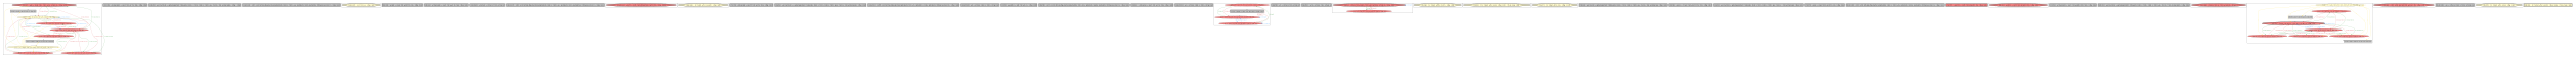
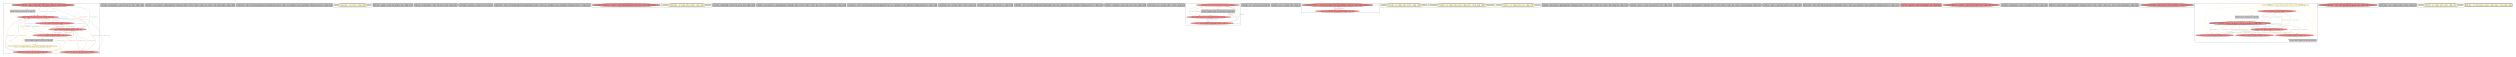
  digraph {
    fontname="Source Code Pro"
    node [fillcolor=grey fontname="Source Code Pro" fontsize=20 penwidth=3.0 shape=ellipse style=filled]
    edge [color=forestgreen fontcolor=firebrick3 fontname="Source Code Pro" penwidth=1.0 style=solid]
    n1 [fillcolor=lightcoral label="[20/57]  %10 = load i32, i32* %i6, align 4, !dbg !659"]
    n2 [label="[47/48]  %inc18 = add i32 %10, 1, !dbg !659" shape=rectangle fontsize="" penwidth=""]
-   n3 [fillcolor=lemonchiffon label="[21/56]  store i32 %inc18, i32* %i6, align 4, !dbg !659" fontsize="" penwidth=""]
+   n3 [fillcolor=lightcoral label="[21/56]  store i32 %inc18, i32* %i6, align 4, !dbg !659" fontsize="" penwidth=""]
    n4 [fillcolor=lightcoral label="[23/54]  store i32 0, i32* %i6, align 4, !dbg !642" fontsize="" penwidth=""]
    n5 [fillcolor=lightcoral label="[39/40]  %9 = load i32, i32* %i6, align 4, !dbg !654" fontsize="" penwidth=""]
    n6 [fillcolor=lightcoral label="[31/36]  %7 = load i32, i32* %i6, align 4, !dbg !651" fontsize="" penwidth=""]
    n7 [fillcolor=lemonchiffon label="[26/51]  br i1 %cmp8, label %for.body9, label %for.end19, !dbg !647" fontsize="" penwidth=""]
    n8 [fillcolor=lightcoral label="[24/53]  %4 = load i32, i32* %i6, align 4, !dbg !644" fontsize="" penwidth=""]
    n9 [fillcolor=lightcoral label="[22/55]  %5 = load i32, i32* %i6, align 4, !dbg !648" fontsize="" penwidth=""]
    n10 [label="[25/52]  %cmp8 = icmp ult i32 %4, 100, !dbg !646" shape=rectangle fontsize="" penwidth=""]
    n11 [label="[32/35]  %idxprom12 = zext i32 %7 to i64, !dbg !652" shape=rectangle]
    n12 [label="[42/43]  %arrayidx11 = getelementptr inbounds [100 x i32], [100 x i32]* %a, i64 0, i64 %idxprom10, !dbg !650" shape=rectangle]
    n13 [label="[112/113]  call void @llvm.dbg.declare(metadata [100 x i32]* %a, metadata !605, metadata !DIExpression()), !dbg !609" shape=rectangle]
    n14 [fillcolor=lemonchiffon label="[106/107]  ret i32 0, !dbg !663"]
    n15 [label="[18/19]  %rem3 = urem i32 %call2, 10, !dbg !631" shape=rectangle]
    n16 [label="[41/44]  %idxprom10 = zext i32 %5 to i64, !dbg !650" shape=rectangle]
    n17 [label="[102/105]  %retval = alloca i32, align 4" shape=rectangle]
    n18 [label="[116/117]  call void @llvm.dbg.declare(metadata [100 x i32]* %c, metadata !612, metadata !DIExpression()), !dbg !613" shape=rectangle]
    n19 [fillcolor=lightcoral label="[110/111]  %call = call i64 @time(i64* null) #3, !dbg !614"]
    n20 [fillcolor=lemonchiffon label="[100/101]  br label %for.cond7, !dbg !643"]
    n21 [label="[73/74]  %idxprom4 = zext i32 %2 to i64, !dbg !633" shape=rectangle]
    n22 [label="[33/34]  %arrayidx13 = getelementptr inbounds [100 x i32], [100 x i32]* %b, i64 0, i64 %idxprom12, !dbg !652" shape=rectangle]
    n23 [label="[114/115]  call void @llvm.dbg.declare(metadata i32* %i, metadata !616, metadata !DIExpression()), !dbg !618" shape=rectangle]
    n24 [label="[108/109]  %b = alloca [100 x i32], align 16" shape=rectangle]
    n25 [label="[37/38]  %add14 = add i32 %9, 1, !dbg !655" shape=rectangle]
    n26 [label="[98/99]  call void @llvm.dbg.declare(metadata i32* %i6, metadata !640, metadata !DIExpression()), !dbg !642" shape=rectangle]
    n27 [label="[58/61]  %idxprom = zext i32 %1 to i64, !dbg !628" shape=rectangle]
    n28 [label="[122/123]  %c = alloca [100 x i32], align 16" shape=rectangle]
    n29 [fillcolor=lightcoral label="[5/6]  %6 = load i32, i32* %arrayidx11, align 4, !dbg !650" fontsize="" penwidth=""]
    n30 [label="[2/9]  %add = add i32 %6, %8, !dbg !653" shape=rectangle]
    n31 [fillcolor=lightcoral label="[3/8]  store i32 %add, i32* %arrayidx16, align 4, !dbg !657" fontsize="" penwidth=""]
    n32 [fillcolor=lightcoral label="[4/7]  store i32 %rem, i32* %arrayidx, align 4, !dbg !629" fontsize="" penwidth=""]
    n33 [label="[94/95]  %i = alloca i32, align 4" shape=rectangle]
    n34 [label="[92/93]  %i6 = alloca i32, align 4" shape=rectangle]
    n35 [fillcolor=lightcoral label="[0/11]  store i32 %rem3, i32* %arrayidx5, align 4, !dbg !634"]
    n36 [fillcolor=lightcoral label="[1/10]  %8 = load i32, i32* %arrayidx13, align 4, !dbg !652" fontsize="" penwidth=""]
    n37 [fillcolor=lemonchiffon label="[45/46]  br label %for.inc17, !dbg !658"]
    n38 [fillcolor=lemonchiffon label="[14/15]  br label %for.cond, !dbg !637, !llvm.loop !638"]
    n39 [fillcolor=lemonchiffon label="[16/17]  br label %for.inc, !dbg !635"]
    n40 [label="[59/60]  %arrayidx = getelementptr inbounds [100 x i32], [100 x i32]* %a, i64 0, i64 %idxprom, !dbg !628" shape=rectangle]
    n41 [label="[88/91]  %conv = trunc i64 %call to i32, !dbg !614" shape=rectangle]
    n42 [label="[12/13]  %arrayidx5 = getelementptr inbounds [100 x i32], [100 x i32]* %b, i64 0, i64 %idxprom4, !dbg !633" shape=rectangle]
    n43 [label="[78/79]  %rem = urem i32 %call1, 10, !dbg !626" shape=rectangle]
    n44 [label="[118/119]  call void @llvm.dbg.declare(metadata [100 x i32]* %b, metadata !610, metadata !DIExpression()), !dbg !611" shape=rectangle]
    n45 [fillcolor=lightcoral label="[76/77]  %call2 = call i32 @rand() #3, !dbg !630" shape=box]
    n46 [fillcolor=lightcoral label="[80/81]  %call1 = call i32 @rand() #3, !dbg !624"]
    n47 [label="[27/30]  %idxprom15 = zext i32 %add14 to i64, !dbg !656" shape=rectangle]
    n48 [label="[28/29]  %arrayidx16 = getelementptr inbounds [100 x i32], [100 x i32]* %a, i64 0, i64 %idxprom15, !dbg !656" shape=rectangle]
    n49 [fillcolor=lightcoral label="[103/104]  store i32 0, i32* %retval, align 4"]
    n50 [fillcolor=lemonchiffon label="[71/82]  br i1 %cmp, label %for.body, label %for.end, !dbg !623" fontsize="" penwidth=""]
    n51 [fillcolor=lightcoral label="[65/68]  %3 = load i32, i32* %i, align 4, !dbg !636" fontsize="" penwidth=""]
    n52 [fillcolor=lightcoral label="[69/84]  %0 = load i32, i32* %i, align 4, !dbg !620" fontsize="" penwidth=""]
    n53 [label="[66/67]  %inc = add i32 %3, 1, !dbg !636" shape=rectangle fontsize="" penwidth=""]
    n54 [label="[70/83]  %cmp = icmp ult i32 %0, 100, !dbg !622" shape=rectangle fontsize="" penwidth=""]
    n55 [fillcolor=lightcoral label="[63/86]  %1 = load i32, i32* %i, align 4, !dbg !627" fontsize="" penwidth=""]
    n56 [fillcolor=lightcoral label="[72/75]  %2 = load i32, i32* %i, align 4, !dbg !632" fontsize="" penwidth=""]
    n57 [fillcolor=lightcoral label="[62/87]  store i32 %inc, i32* %i, align 4, !dbg !636"]
    n58 [fillcolor=lightcoral label="[64/85]  store i32 0, i32* %i, align 4, !dbg !618" fontsize="" penwidth=""]
    n59 [fillcolor=lightcoral label="[89/90]  call void @srand(i32 %conv) #3, !dbg !615"]
    n60 [label="[120/121]  %a = alloca [100 x i32], align 16" shape=rectangle]
    n61 [fillcolor=lemonchiffon label="[96/97]  br label %for.cond, !dbg !619"]
    n62 [fillcolor=lemonchiffon label="[49/50]  br label %for.cond7, !dbg !660, !llvm.loop !661" shape=box]
    subgraph cluster_1 {
      n1
      n2
      n3
      n4
      n5
      n6
      n7
      n8
      n9
      n10
    }
    subgraph cluster_2 {
      n11
    }
    subgraph cluster_3 {
      n12
    }
    subgraph cluster_4 {
      n13
    }
    subgraph cluster_5 {
      n14
    }
    subgraph cluster_6 {
      n15
    }
    subgraph cluster_7 {
      n16
    }
    subgraph cluster_8 {
      n17
    }
    subgraph cluster_9 {
      n18
    }
    subgraph cluster_10 {
      n19
    }
    subgraph cluster_11 {
      n20
    }
    subgraph cluster_12 {
      n21
    }
    subgraph cluster_13 {
      n22
    }
    subgraph cluster_14 {
      n23
    }
    subgraph cluster_15 {
      n24
    }
    subgraph cluster_16 {
      n25
    }
    subgraph cluster_17 {
      n26
    }
    subgraph cluster_18 {
      n27
    }
    subgraph cluster_19 {
      n28
    }
    subgraph cluster_20 {
      n29
      n30
      n31
      n32
    }
    subgraph cluster_21 {
      n33
    }
    subgraph cluster_22 {
      n34
    }
    subgraph cluster_23 {
      n35
      n36
    }
    subgraph cluster_24 {
      n37
    }
    subgraph cluster_25 {
      n38
    }
    subgraph cluster_26 {
      n39
    }
    subgraph cluster_27 {
      n40
    }
    subgraph cluster_28 {
      n41
    }
    subgraph cluster_29 {
      n42
    }
    subgraph cluster_30 {
      n43
    }
    subgraph cluster_31 {
      n44
    }
    subgraph cluster_32 {
      n45
    }
    subgraph cluster_33 {
      n46
    }
    subgraph cluster_34 {
      n47
    }
    subgraph cluster_35 {
      n48
    }
    subgraph cluster_36 {
      n49
    }
    subgraph cluster_37 {
      n50
      n51
      n52
      n53
      n54
      n55
      n56
      n57
      n58
    }
    subgraph cluster_38 {
      n59
    }
    subgraph cluster_39 {
      n60
    }
    subgraph cluster_40 {
      n61
    }
    subgraph cluster_41 {
      n62
    }
    n1 -> n2 [color=black fontcolor=black penwidth=0.5]
    n1 -> n3 [color=firebrick3 label="A|indep|0|Const"]
    n1 -> n4 [color=firebrick3 label="A|indep|0|Const"]
    n2 -> n3 [color=black fontcolor=black penwidth=0.5]
    n3 -> n1 [fontcolor=forestgreen label="T|indep|0|Const"]
    n3 -> n3 [color=dodgerblue fontcolor=dodgerblue label="O|indep|0|Const"]
    n3 -> n4 [color=dodgerblue fontcolor=dodgerblue label="O|indep|0|Const"]
    n3 -> n5 [fontcolor=forestgreen label="T|indep|0|Const"]
    n3 -> n6 [fontcolor=forestgreen label="T|indep|0|Const"]
    n3 -> n8 [fontcolor=forestgreen label="T|indep|0|Const"]
    n3 -> n9 [fontcolor=forestgreen label="T|indep|0|Const"]
    n4 -> n1 [fontcolor=forestgreen label="T|indep|0|Const"]
    n4 -> n3 [color=dodgerblue fontcolor=dodgerblue label="O|indep|0|Const"]
    n4 -> n5 [fontcolor=forestgreen label="T|indep|0|Const"]
    n4 -> n6 [fontcolor=forestgreen label="T|indep|0|Const"]
    n4 -> n8 [fontcolor=forestgreen label="T|indep|0|Const"]
    n4 -> n9 [fontcolor=forestgreen label="T|indep|0|Const"]
    n5 -> n3 [color=firebrick3 label="A|indep|0|Const"]
    n5 -> n4 [color=firebrick3 label="A|indep|0|Const"]
    n6 -> n3 [color=firebrick3 label="A|indep|0|Const"]
    n6 -> n4 [color=firebrick3 label="A|indep|0|Const"]
    n7 -> n1 [color=gold fontcolor=gold label=C]
    n7 -> n2 [color=gold fontcolor=gold label=C]
    n7 -> n3 [color=gold fontcolor=gold label=C]
    n7 -> n5 [color=gold fontcolor=gold label=C]
    n7 -> n6 [color=gold fontcolor=gold label=C]
    n7 -> n7 [color=gold fontcolor=gold label=C]
    n7 -> n8 [color=gold fontcolor=gold label=C]
    n7 -> n9 [color=gold fontcolor=gold label=C]
    n7 -> n10 [color=gold fontcolor=gold label=C]
    n8 -> n3 [color=firebrick3 label="A|indep|0|Const"]
    n8 -> n4 [color=firebrick3 label="A|indep|0|Const"]
    n8 -> n10 [color=black fontcolor=black penwidth=0.5]
    n9 -> n3 [color=firebrick3 label="A|indep|0|Const"]
    n9 -> n4 [color=firebrick3 label="A|indep|0|Const"]
    n10 -> n7 [color=black fontcolor=black penwidth=0.5]
    n29 -> n30 [color=black fontcolor=black penwidth=0.5]
    n29 -> n31 [color=firebrick3 label="A|indep|0"]
    n29 -> n32 [color=firebrick3 label="A|indep|0"]
    n30 -> n31 [color=black fontcolor=black penwidth=0.5]
    n31 -> n29 [fontcolor=forestgreen label="T|indep|0"]
    n31 -> n31 [color=dodgerblue fontcolor=dodgerblue label="O|indep|0"]
    n31 -> n32 [color=dodgerblue fontcolor=dodgerblue label="O|indep|0"]
    n32 -> n29 [fontcolor=forestgreen label="T|indep|0"]
    n32 -> n31 [color=dodgerblue fontcolor=dodgerblue label="O|indep|0"]
    n32 -> n32 [color=dodgerblue fontcolor=dodgerblue label="O|indep|0"]
    n35 -> n35 [color=dodgerblue fontcolor=dodgerblue label="O|indep|0"]
    n35 -> n36 [fontcolor=forestgreen label="T|indep|0"]
    n36 -> n35 [color=firebrick3 label="A|indep|0"]
    n50 -> n50 [color=gold fontcolor=gold label=C]
    n50 -> n51 [color=gold fontcolor=gold label=C]
    n50 -> n52 [color=gold fontcolor=gold label=C]
    n50 -> n53 [color=gold fontcolor=gold label=C]
    n50 -> n54 [color=gold fontcolor=gold label=C]
    n50 -> n55 [color=gold fontcolor=gold label=C]
    n50 -> n56 [color=gold fontcolor=gold label=C]
    n50 -> n57 [color=gold fontcolor=gold label=C]
    n51 -> n53 [color=black fontcolor=black penwidth=0.5]
    n51 -> n57 [color=firebrick3 label="A|indep|0|Const"]
    n51 -> n58 [color=firebrick3 label="A|indep|0|Const"]
    n52 -> n54 [color=black fontcolor=black penwidth=0.5]
    n52 -> n57 [color=firebrick3 label="A|indep|0|Const"]
    n52 -> n58 [color=black label="A|indep|0|Const"]
    n53 -> n57 [color=black fontcolor=black penwidth=0.5]
    n54 -> n50 [color=black fontcolor=black penwidth=0.5]
    n55 -> n57 [color=firebrick3 label="A|indep|0|Const"]
    n55 -> n58 [color=firebrick3 label="A|indep|0|Const"]
    n56 -> n57 [color=firebrick3 label="A|indep|0|Const"]
    n56 -> n58 [color=firebrick3 label="A|indep|0|Const"]
    n57 -> n51 [fontcolor=forestgreen label="T|indep|0|Const"]
    n57 -> n52 [fontcolor=forestgreen label="T|indep|0|Const"]
    n57 -> n55 [fontcolor=forestgreen label="T|indep|0|Const"]
    n57 -> n56 [fontcolor=forestgreen label="T|indep|0|Const"]
    n57 -> n57 [color=dodgerblue fontcolor=dodgerblue label="O|indep|0|Const"]
    n57 -> n58 [color=dodgerblue fontcolor=dodgerblue label="O|indep|0|Const"]
    n58 -> n51 [fontcolor=forestgreen label="T|indep|0|Const"]
    n58 -> n52 [fontcolor=forestgreen label="T|indep|0|Const"]
    n58 -> n55 [fontcolor=forestgreen label="T|indep|0|Const"]
    n58 -> n56 [fontcolor=forestgreen label="T|indep|0|Const"]
    n58 -> n57 [color=dodgerblue fontcolor=dodgerblue label="O|indep|0|Const"]
  }
